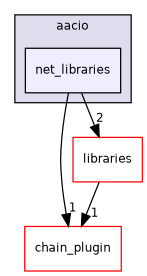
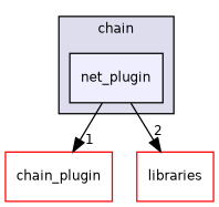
  digraph {
    compound=true
    node [fillcolor=white fontname=Helvetica fontsize=10 shape=box style=filled color=red]
    edge [headlabel=1 labeldistance=1.5 labelfontname=Helvetica labelfontsize=10]
-   n1 [fillcolor="#eeeeff" label=net_libraries pencolor=black color=""]
+   n1 [fillcolor="#eeeeff" label=net_plugin pencolor=black color=""]
    n2 [label=chain_plugin]
    n3 [label=libraries]
    subgraph cluster_1 {
      bgcolor="#ddddee"
      fontname=Helvetica
      fontsize=10
-     label=aacio
+     label=chain
      pencolor=black
      n1
    }
    n1 -> n2
    n1 -> n3 [headlabel=2]
-   n3 -> n2
  }
